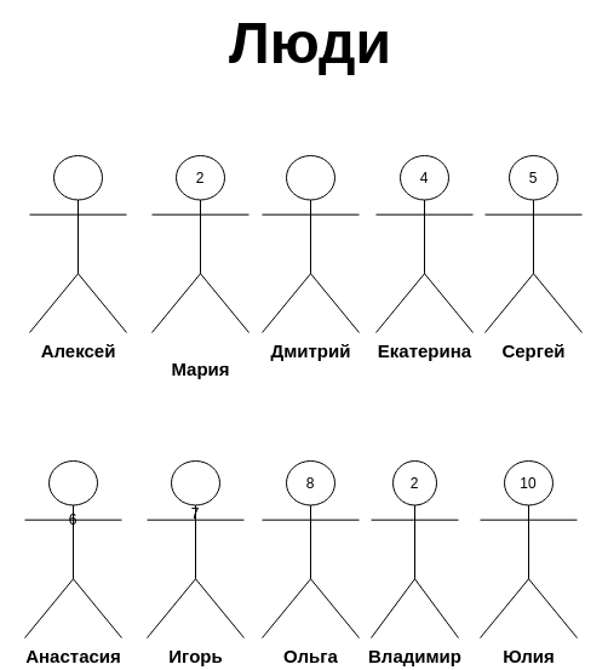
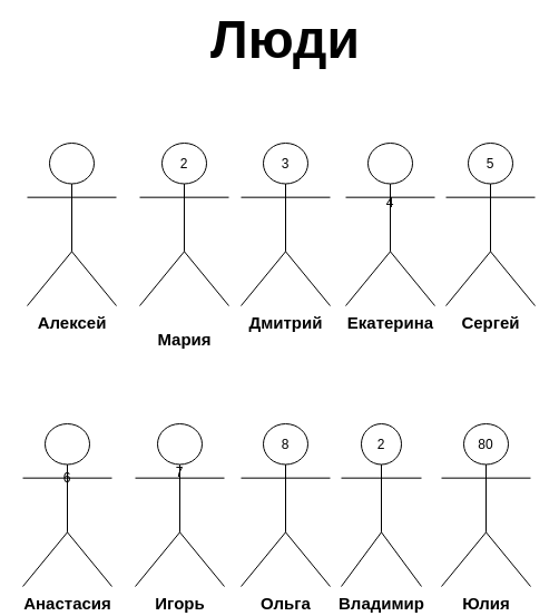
  <mxCell id="0" />
  <mxCell id="1" parent="0" />
  <mxCell id="2" value="" style="group" vertex="1" connectable="0" parent="1"><mxGeometry x="24" y="128" width="80" height="146" as="geometry" /></mxCell>
  <mxCell id="3" value="&lt;div&gt;&lt;span style=&quot;text-align: left; text-wrap-mode: wrap;&quot;&gt;&lt;b&gt;Алексей&lt;/b&gt;&lt;/span&gt;&lt;/div&gt;" style="shape=umlActor;verticalLabelPosition=bottom;verticalAlign=top;html=1;fontSize=15;" parent="2" vertex="1"><mxGeometry width="80" height="146" as="geometry" /></mxCell>
  <mxCell id="4" value="" style="group" vertex="1" connectable="0" parent="1"><mxGeometry x="125" y="128" width="80" height="146" as="geometry" /></mxCell>
  <mxCell id="5" value="&lt;p style=&quot;white-space: pre-wrap;&quot; dir=&quot;auto&quot;&gt;&lt;b&gt;Мария&lt;/b&gt;&lt;/p&gt;" style="shape=umlActor;verticalLabelPosition=bottom;verticalAlign=top;html=1;fontSize=15;" parent="4" vertex="1"><mxGeometry width="80" height="146" as="geometry" /></mxCell>
  <mxCell id="6" value="2&lt;span style=&quot;color: rgba(0, 0, 0, 0); font-family: monospace; font-size: 0px; text-align: start; text-wrap-mode: nowrap;&quot;&gt;%3CmxGraphModel%3E%3Croot%3E%3CmxCell%20id%3D%220%22%2F%3E%3CmxCell%20id%3D%221%22%20parent%3D%220%22%2F%3E%3CmxCell%20id%3D%222%22%20value%3D%221%22%20style%3D%22text%3Bhtml%3D1%3Balign%3Dcenter%3BverticalAlign%3Dmiddle%3BwhiteSpace%3Dwrap%3Brounded%3D0%3B%22%20vertex%3D%221%22%20parent%3D%221%22%3E%3CmxGeometry%20x%3D%22-265%22%20y%3D%22-197%22%20width%3D%2260%22%20height%3D%2230%22%20as%3D%22geometry%22%2F%3E%3C%2FmxCell%3E%3C%2Froot%3E%3C%2FmxGraphModel%3E&lt;/span&gt;" style="text;html=1;align=center;verticalAlign=middle;whiteSpace=wrap;rounded=0;" vertex="1" parent="4"><mxGeometry x="10" y="4" width="60" height="30" as="geometry" /></mxCell>
  <mxCell id="7" value="" style="group" vertex="1" connectable="0" parent="1"><mxGeometry x="216" y="128" width="80" height="146" as="geometry" /></mxCell>
  <mxCell id="8" value="&lt;div&gt;&lt;span style=&quot;text-wrap-mode: wrap;&quot;&gt;&lt;b&gt;Дмитрий&lt;/b&gt;&lt;/span&gt;&lt;/div&gt;" style="shape=umlActor;verticalLabelPosition=bottom;verticalAlign=top;html=1;fontSize=15;" parent="7" vertex="1"><mxGeometry width="80" height="146" as="geometry" /></mxCell>
+ <mxCell id="9" value="3" style="text;html=1;align=center;verticalAlign=middle;whiteSpace=wrap;rounded=0;" vertex="1" parent="7"><mxGeometry x="10" y="4" width="60" height="30" as="geometry" /></mxCell>
  <mxCell id="10" value="" style="group" vertex="1" connectable="0" parent="1"><mxGeometry x="310" y="128" width="80" height="146" as="geometry" /></mxCell>
  <mxCell id="11" value="&lt;div&gt;&lt;span style=&quot;text-wrap-mode: wrap;&quot;&gt;&lt;b&gt;Екатерина&lt;/b&gt;&lt;/span&gt;&lt;/div&gt;" style="shape=umlActor;verticalLabelPosition=bottom;verticalAlign=top;html=1;fontSize=15;" parent="10" vertex="1"><mxGeometry width="80" height="146" as="geometry" /></mxCell>
- <mxCell id="12" value="4" style="text;html=1;align=center;verticalAlign=middle;whiteSpace=wrap;rounded=0;" vertex="1" parent="10"><mxGeometry x="10" y="4" width="60" height="30" as="geometry" /></mxCell>
+ <mxCell id="12" value="4" style="text;html=1;align=center;verticalAlign=middle;whiteSpace=wrap;rounded=0;" vertex="1" parent="10"><mxGeometry x="10" y="39" width="60" height="30" as="geometry" /></mxCell>
  <mxCell id="13" value="" style="group" vertex="1" connectable="0" parent="1"><mxGeometry x="400" y="128" width="80" height="146" as="geometry" /></mxCell>
  <mxCell id="14" value="&lt;div&gt;&lt;span style=&quot;text-wrap-mode: wrap;&quot;&gt;&lt;b&gt;Сергей&lt;/b&gt;&lt;/span&gt;&lt;/div&gt;" style="shape=umlActor;verticalLabelPosition=bottom;verticalAlign=top;html=1;fontSize=15;" parent="13" vertex="1"><mxGeometry width="80" height="146" as="geometry" /></mxCell>
  <mxCell id="15" value="5" style="text;html=1;align=center;verticalAlign=middle;whiteSpace=wrap;rounded=0;" vertex="1" parent="13"><mxGeometry x="10" y="4" width="60" height="30" as="geometry" /></mxCell>
  <mxCell id="16" value="" style="group" vertex="1" connectable="0" parent="1"><mxGeometry x="20" y="380" width="80" height="146" as="geometry" /></mxCell>
  <mxCell id="17" value="&lt;span style=&quot;text-wrap-mode: wrap;&quot;&gt;&lt;b&gt;Анастасия&lt;/b&gt;&lt;/span&gt;" style="shape=umlActor;verticalLabelPosition=bottom;verticalAlign=top;html=1;fontSize=15;" parent="16" vertex="1"><mxGeometry width="80" height="146" as="geometry" /></mxCell>
  <mxCell id="18" value="6" style="text;html=1;align=center;verticalAlign=middle;whiteSpace=wrap;rounded=0;" vertex="1" parent="16"><mxGeometry x="10" y="34" width="60" height="30" as="geometry" /></mxCell>
  <mxCell id="19" value="" style="group" vertex="1" connectable="0" parent="1"><mxGeometry x="121" y="380" width="80" height="146" as="geometry" /></mxCell>
  <mxCell id="20" value="&lt;div&gt;&lt;span style=&quot;text-wrap-mode: wrap;&quot;&gt;&lt;b&gt;Игорь&lt;/b&gt;&lt;/span&gt;&lt;/div&gt;" style="shape=umlActor;verticalLabelPosition=bottom;verticalAlign=top;html=1;fontSize=15;" parent="19" vertex="1"><mxGeometry width="80" height="146" as="geometry" /></mxCell>
  <mxCell id="21" value="7" style="text;html=1;align=center;verticalAlign=middle;whiteSpace=wrap;rounded=0;" vertex="1" parent="19"><mxGeometry x="10" y="29" width="60" height="30" as="geometry" /></mxCell>
  <mxCell id="22" value="" style="group" vertex="1" connectable="0" parent="1"><mxGeometry x="216" y="380" width="80" height="146" as="geometry" /></mxCell>
  <mxCell id="23" value="&lt;div&gt;&lt;span style=&quot;text-wrap-mode: wrap;&quot;&gt;&lt;b&gt;Ольга&lt;/b&gt;&lt;/span&gt;&lt;/div&gt;" style="shape=umlActor;verticalLabelPosition=bottom;verticalAlign=top;html=1;fontSize=15;" parent="22" vertex="1"><mxGeometry width="80" height="146" as="geometry" /></mxCell>
  <mxCell id="24" value="8" style="text;html=1;align=center;verticalAlign=middle;whiteSpace=wrap;rounded=0;" vertex="1" parent="22"><mxGeometry x="10" y="4" width="60" height="30" as="geometry" /></mxCell>
  <mxCell id="25" value="" style="group" vertex="1" connectable="0" parent="1"><mxGeometry x="306" y="380" width="72" height="146" as="geometry" /></mxCell>
  <mxCell id="26" value="&lt;b&gt;Владимир&lt;/b&gt;" style="shape=umlActor;verticalLabelPosition=bottom;verticalAlign=top;html=1;fontSize=15;" parent="25" vertex="1"><mxGeometry width="72" height="146" as="geometry" /></mxCell>
  <mxCell id="27" value="2" style="text;html=1;align=center;verticalAlign=middle;whiteSpace=wrap;rounded=0;" vertex="1" parent="25"><mxGeometry x="6" y="4" width="60" height="30" as="geometry" /></mxCell>
  <mxCell id="28" value="" style="group" vertex="1" connectable="0" parent="1"><mxGeometry x="396" y="380" width="80" height="146" as="geometry" /></mxCell>
  <mxCell id="29" value="&lt;div style=&quot;&quot;&gt;&lt;span style=&quot;text-wrap-mode: wrap;&quot;&gt;&lt;b&gt;Юлия&lt;/b&gt;&lt;/span&gt;&lt;/div&gt;" style="shape=umlActor;verticalLabelPosition=bottom;verticalAlign=top;html=1;fontSize=15;align=center;" parent="28" vertex="1"><mxGeometry width="80" height="146" as="geometry" /></mxCell>
- <mxCell id="30" value="10" style="text;html=1;align=center;verticalAlign=middle;whiteSpace=wrap;rounded=0;" vertex="1" parent="28"><mxGeometry x="10" y="4" width="60" height="30" as="geometry" /></mxCell>
+ <mxCell id="30" value="80" style="text;html=1;align=center;verticalAlign=middle;whiteSpace=wrap;rounded=0;" vertex="1" parent="28"><mxGeometry x="10" y="4" width="60" height="30" as="geometry" /></mxCell>
  <mxCell id="31" value="&lt;font style=&quot;font-size: 48px;&quot;&gt;&lt;b&gt;Люди&lt;/b&gt;&lt;/font&gt;" style="text;html=1;align=center;verticalAlign=middle;whiteSpace=wrap;rounded=0;" vertex="1" parent="1"><mxGeometry x="226" y="20" width="60" height="30" as="geometry" /></mxCell>
